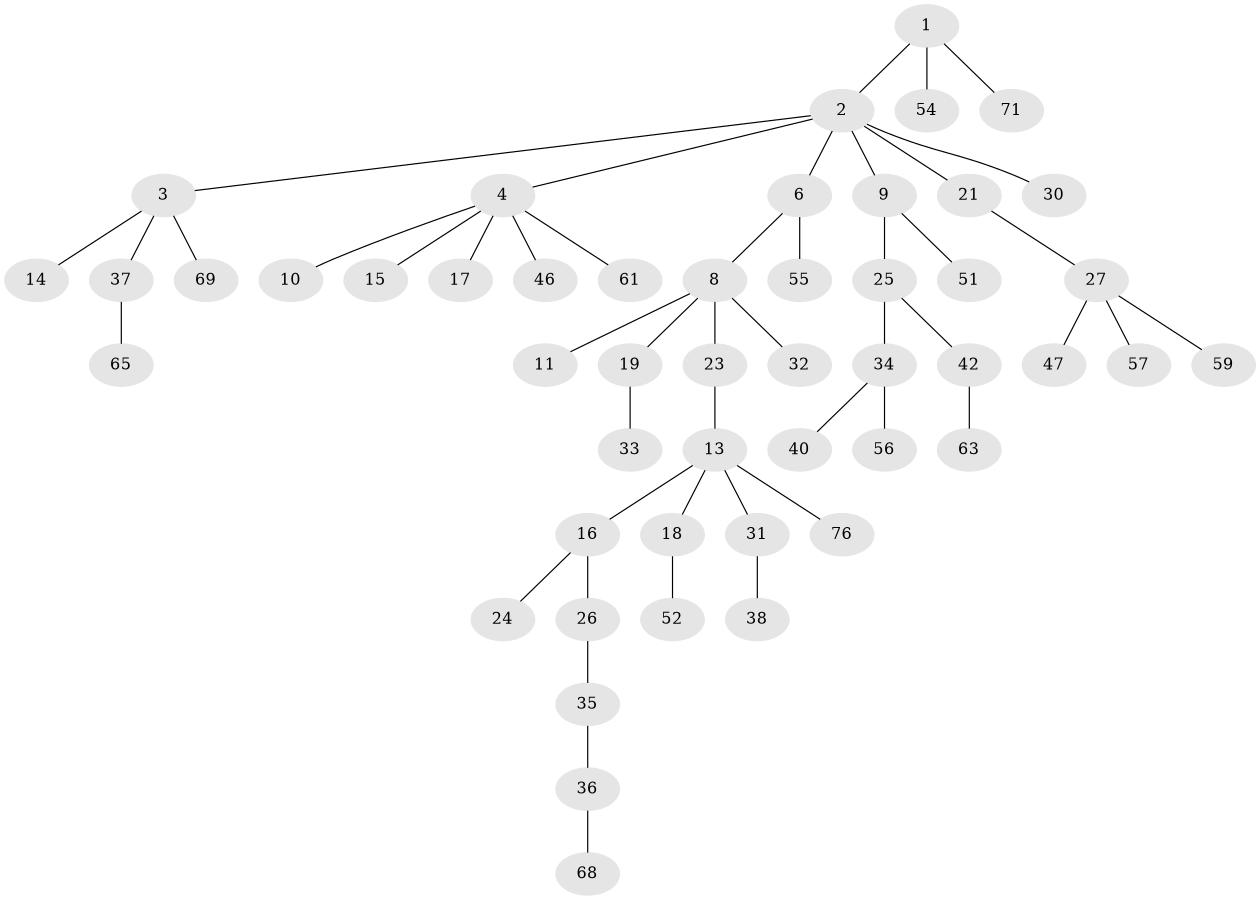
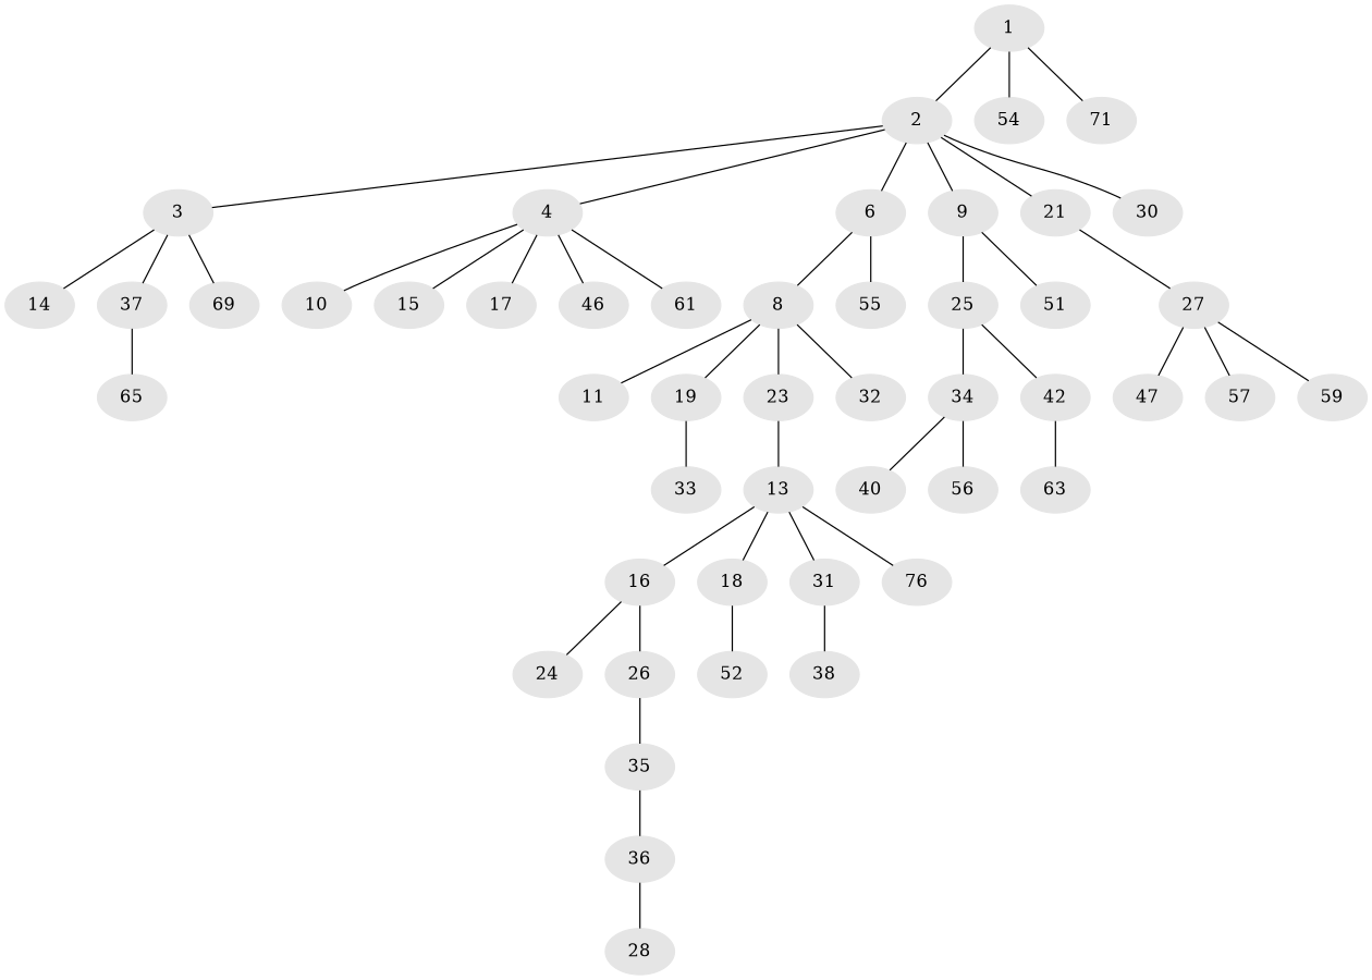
  graph {
    node [color=gray90 style=filled]
    1 [super="+29"]
    2 [super="+5"]
    54
    71
    3 [super="+12"]
    4 [super="+7"]
    6
    9 [super="+20"]
    21
    30
    14
    37 [super="+70"]
    69
    10
    15 [super="+50"]
    17
    46 [super="+62"]
    61 [super="+74"]
    8 [super="+49"]
    55 [super="+66"]
    25 [super="+28"]
    51 [super="+60"]
    27 [super="+39"]
    65
    11
    19 [super="+72"]
    23
    32
    13 [super="+22"]
    16 [super="+45"]
    18
    31 [super="+58"]
    76
    33 [super="+75"]
    34 [super="+44"]
    42 [super="+43"]
    24 [super="+48"]
    26 [super="+41"]
    52 [super="+67"]
    38
    35 [super="+53"]
    47
    57
    59
    40
    56
    63 [super="+64"]
    36
-   68
+   68 [label=28]
    1 -- 2
    1 -- 54
    1 -- 71
    2 -- 3
    2 -- 4
    2 -- 6
    2 -- 9
    2 -- 21
    2 -- 30
    3 -- 14
    3 -- 37
    3 -- 69
    4 -- 10
    4 -- 15
    4 -- 17
    4 -- 46
    4 -- 61
    6 -- 8
    6 -- 55
    9 -- 25
    9 -- 51
    21 -- 27
    37 -- 65
    8 -- 11
    8 -- 19
    8 -- 23
    8 -- 32
    25 -- 34
    25 -- 42
    27 -- 47
    27 -- 57
    27 -- 59
    19 -- 33
    23 -- 13
    13 -- 16
    13 -- 18
    13 -- 31
    13 -- 76
    16 -- 24
    16 -- 26
    18 -- 52
    31 -- 38
    34 -- 40
    34 -- 56
    42 -- 63
    26 -- 35
    35 -- 36
    36 -- 68
  }
